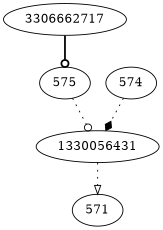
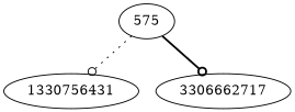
  strict digraph {
    edge [arrowhead=odot style=dotted]
-   1330056431
-   571
+   1330056431 [label=1330756431]
    3306662717
    575
-   574
-   1330056431 -> 571 [arrowhead=onormal]
-   3306662717 -> 575 [style=bold]
+   575 -> 3306662717 [style=bold]
    575 -> 1330056431
-   574 -> 1330056431 [arrowhead=diamond]
  }
